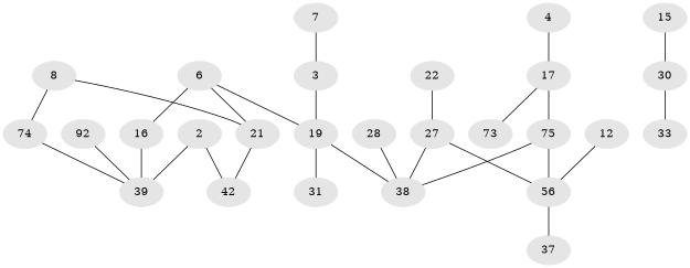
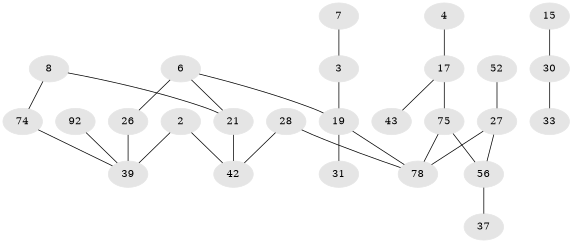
  graph {
    node [color=gray90 style=filled]
    edge [weight=1.0]
    2
    39
    42
    n4 [label=56]
-   12
    4
    17
    n8 [label=75]
-   43 [label=73]
+   43
    6
    19
    21
-   26 [label=16]
+   26
    31
-   38
+   38 [label=78]
    n16 [label=3]
    7
    8
    n19 [label=74]
    37
    15
    30
    33
-   22
+   22 [label=52]
    27
    28
    n27 [label=92]
    2 -- 39
    2 -- 42
    n4 -- 37
-   12 -- n4
    4 -- 17
    17 -- n8 [weight=2.0]
    17 -- 43
    n8 -- n4
    n8 -- 38
    6 -- 19
    6 -- 21
    6 -- 26 [weight=2.0]
    19 -- 31
    19 -- 38
    21 -- 42
    26 -- 39 [weight=2.0]
    n16 -- 19
    7 -- n16
    8 -- 21
    8 -- n19
    n19 -- 39
    15 -- 30
    30 -- 33
    22 -- 27
    27 -- n4
    27 -- 38
+   28 -- 42
    28 -- 38
    n27 -- 39
  }
